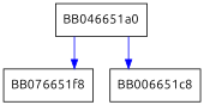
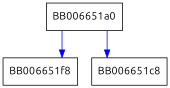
  digraph {
    fontname=Ubuntu
    splines=ortho
    node [fontname=Ubuntu shape=box]
    edge [color=blue fontname=Ubuntu]
-   BB006651a0 [label=BB046651a0]
-   BB006651f8 [label=BB076651f8]
+   BB006651a0
+   BB006651f8
    BB006651c8
    BB006651a0 -> BB006651f8
    BB006651a0 -> BB006651c8
  }
